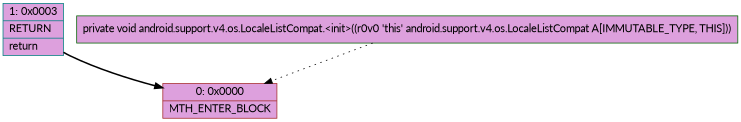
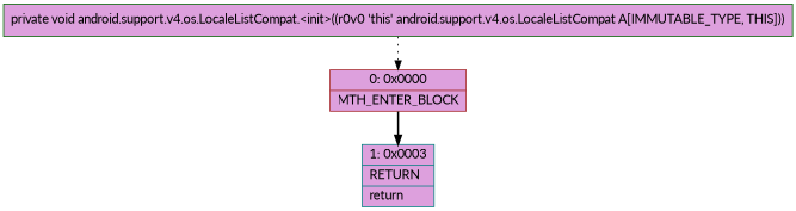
  digraph {
    fontname=Lato
    node [shape=record style=filled fillcolor=plum fontname=Lato]
    edge [fontname=Lato]
    n1 [label="{0\:\ 0x0000|MTH_ENTER_BLOCK\l}" color=brown]
    n2 [label="{1\:\ 0x0003|RETURN\l|return\l}" color=teal]
    n3 [label="{private void android.support.v4.os.LocaleListCompat.\<init\>((r0v0 'this' android.support.v4.os.LocaleListCompat A[IMMUTABLE_TYPE, THIS])) }" color=darkgreen]
-   n2 -> n1 [style=bold]
+   n1 -> n2 [style=bold]
    n3 -> n1 [style=dotted]
  }
